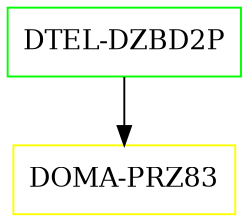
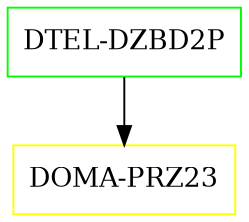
  digraph {
    node [shape=box]
    "DTEL-DZBD2P" [color=green]
-   "DOMA-PRZ23" [color=yellow label="DOMA-PRZ83"]
+   "DOMA-PRZ23" [color=yellow]
    "DTEL-DZBD2P" -> "DOMA-PRZ23"
  }
